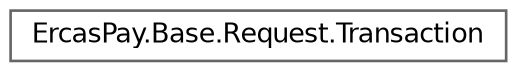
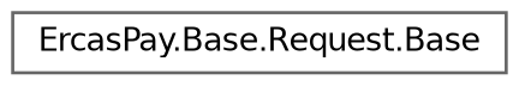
  digraph {
    rankdir=LR
-   n1 [color=grey40 fillcolor=white fontname=Helvetica fontsize=10 height=0.2 label="ErcasPay.Base.Request.Transaction" shape=box style=filled width=0.4]
+   n1 [color=grey40 fillcolor=white fontname=Helvetica fontsize=10 height=0.2 label="ErcasPay.Base.Request.Base" shape=box style=filled width=0.4]
  }
